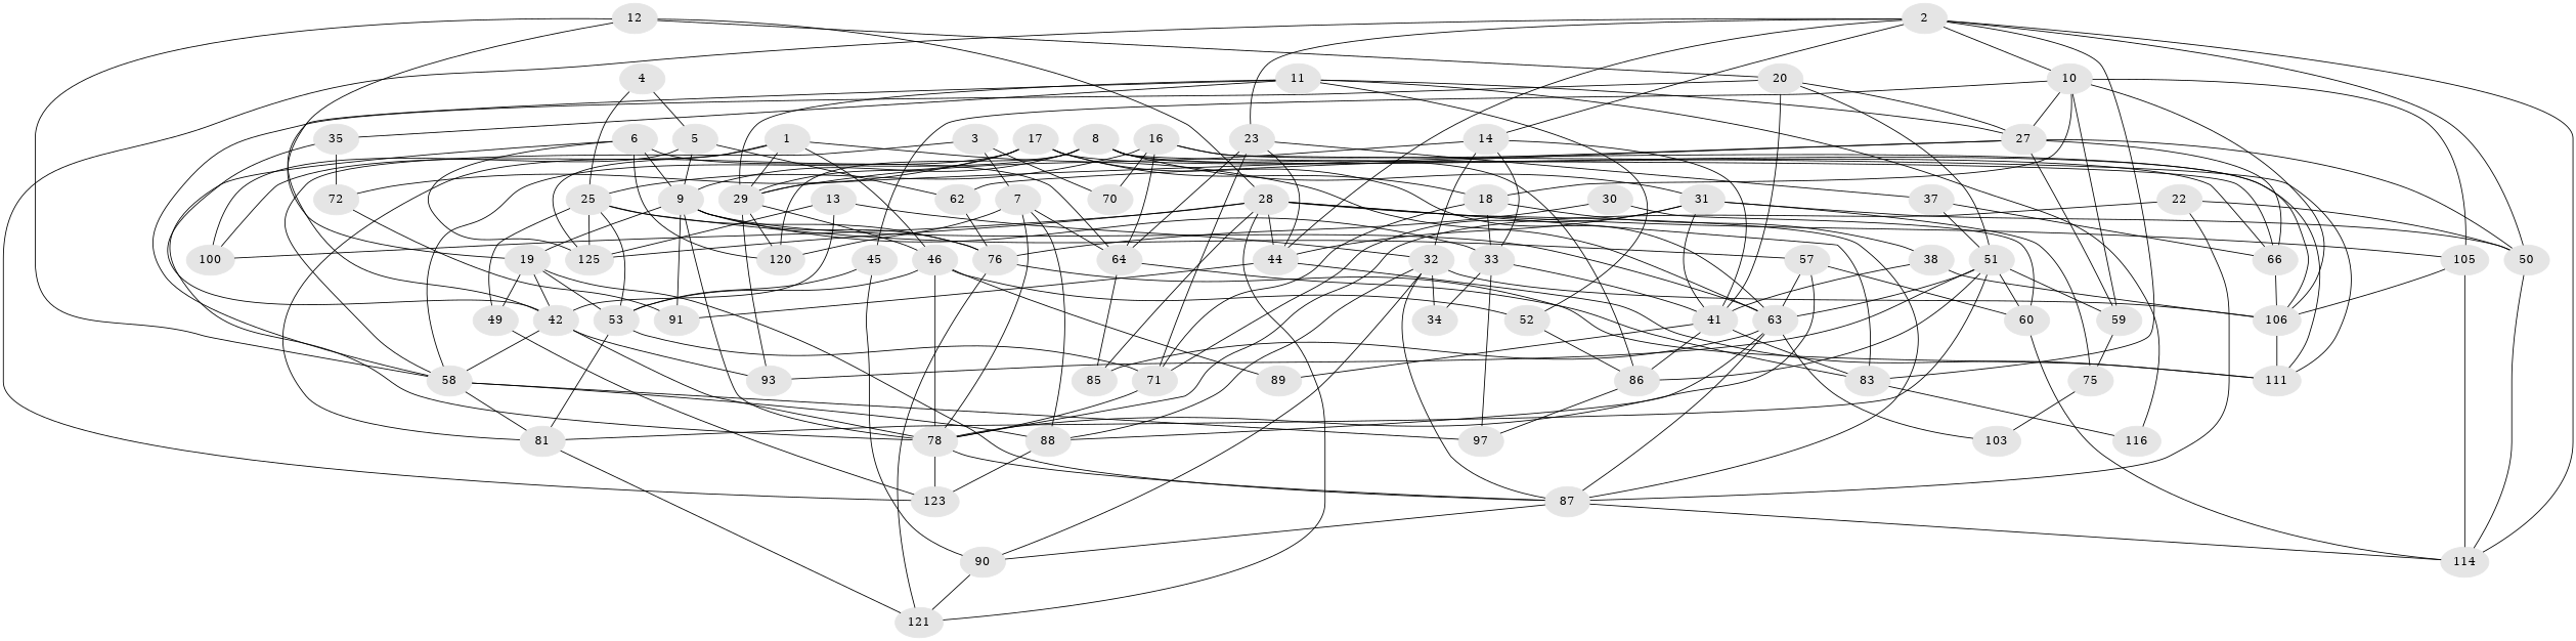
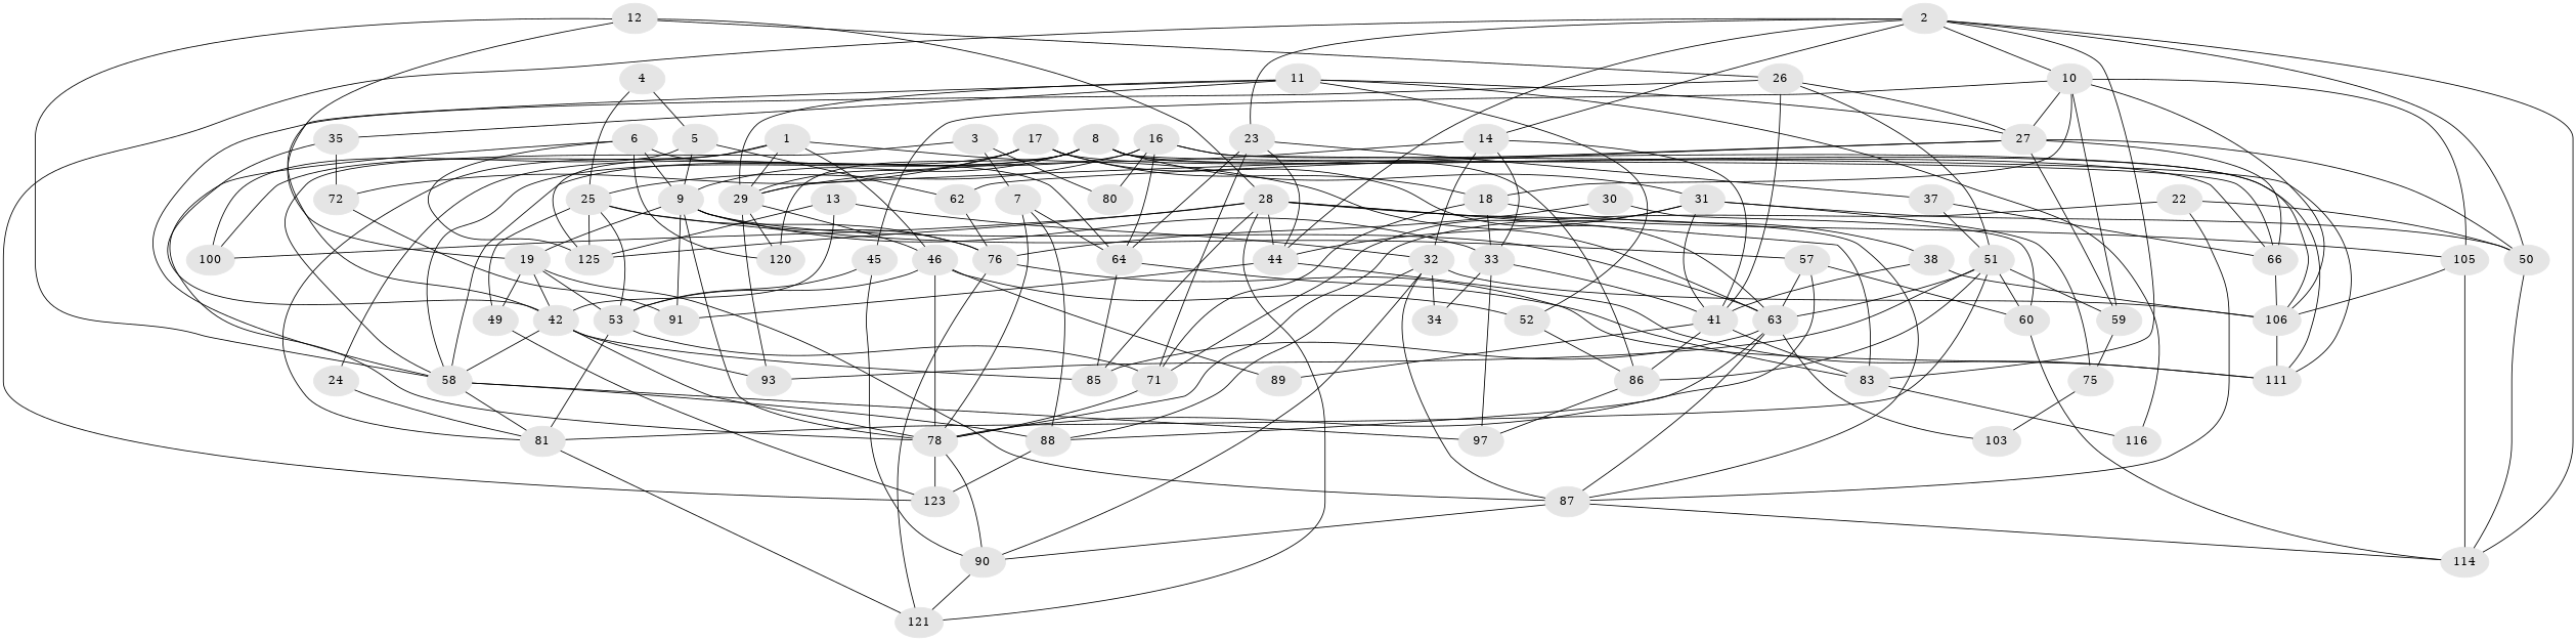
  graph {
    node [color=gray90 style=filled]
    1 [super="+55"]
    29 [super="+113"]
    46 [super="+84"]
    n4 [label=63 super="+92"]
    100
    125
    120
    93
    78 [super="+115"]
    52
    53 [super="+65"]
    89
    85
    88
    87 [super="+96"]
    103
    2 [super="+40"]
    10 [super="+39"]
    14 [super="+47"]
    23 [super="+77"]
    44 [super="+61"]
    50 [super="+102"]
    83 [super="+110"]
    114
    123
    18 [super="+48"]
    27 [super="+124"]
    45
    59 [super="+67"]
    105 [super="+119"]
    106 [super="+118"]
    33 [super="+104"]
    32 [super="+112"]
    41 [super="+54"]
    64 [super="+68"]
    71 [super="+80"]
    37
    111
    91
    116
    7 [super="+122"]
    3
    58 [super="+69"]
-   70
+   70 [label=80]
    81 [super="+99"]
    97
    5 [super="+15"]
    9 [super="+36"]
    62
    4
    25 [super="+117"]
    76 [super="+101"]
    49
    57
    19 [super="+94"]
    12 [super="+74"]
-   26 [super="+56" label=20]
+   26 [super="+56"]
    28 [super="+109"]
    6 [super="+43"]
    90
    8 [super="+79"]
+   24
    31 [super="+98"]
    66 [super="+82"]
    86
    75
    42 [super="+63"]
    34
    121
    38
    11 [super="+21"]
    35
    72
    51 [super="+107"]
    13 [super="+108"]
    16 [super="+95"]
    17 [super="+20"]
    22
    60
    30
    1 -- 29 [weight=2]
    1 -- 46
    1 -- n4
    1 -- 100
    1 -- 125
    29 -- 46
    29 -- 120
    29 -- 93
    46 -- 78
    46 -- 52
    46 -- 53
    46 -- 89
    n4 -- 85
    n4 -- 88
    n4 -- 87
    n4 -- 103
    78 -- 123
-   78 -- 87
+   78 -- 90
    52 -- 86
    53 -- 71
    53 -- 81
    88 -- 123
    87 -- 114
    87 -- 90
    2 -- 10
    2 -- 14
    2 -- 23
    2 -- 44
    2 -- 50
    2 -- 83
    2 -- 114
    2 -- 123
    10 -- 18
    10 -- 27
    10 -- 45
    10 -- 59
    10 -- 105
    10 -- 106
    14 -- 29 [weight=2]
    14 -- 33
    14 -- 32
    14 -- 41
    23 -- 44
    23 -- 64
    23 -- 71
    23 -- 37
    44 -- 111
    44 -- 91
    50 -- 114
    83 -- 116
    18 -- 33
    18 -- 71
    18 -- 38
    27 -- 29
    27 -- 50
    27 -- 59
    27 -- 62
    27 -- 66
    45 -- 53
    45 -- 90
    59 -- 75
    105 -- 114
    105 -- 106
    106 -- 111
    33 -- 41
    33 -- 97
    33 -- 34
    32 -- 88
    32 -- 87
    32 -- 106
    32 -- 90
    32 -- 34
    41 -- 89
    41 -- 83
    41 -- 86
    64 -- 85 [weight=2]
    64 -- 83
    71 -- 78
    37 -- 66
    37 -- 51
-   7 -- 120
    7 -- 78
    7 -- 88
    7 -- 64
    3 -- 7
    3 -- 58
    3 -- 70
    58 -- 88
    58 -- 81
    58 -- 97
    81 -- 121
    5 -- 100
    5 -- 9
    5 -- 62
    9 -- n4
    9 -- 78
    9 -- 33
    9 -- 91
    9 -- 76
    9 -- 19
    62 -- 76
    4 -- 5
    4 -- 25
    25 -- 125
    25 -- 53
    25 -- 76
    25 -- 49
    25 -- 57
    76 -- 111
    76 -- 121
    49 -- 123
    57 -- n4
    57 -- 78
    57 -- 60
    19 -- 53
    19 -- 87
    19 -- 49
    19 -- 42
    12 -- 58
    12 -- 19
    12 -- 26
    12 -- 28
    26 -- 27
    26 -- 41
    26 -- 58
    26 -- 51
    28 -- 100
    28 -- 125
    28 -- 85
    28 -- 87
    28 -- 44
    28 -- 83
    28 -- 105
    28 -- 121
    6 -- 125
    6 -- 120
    6 -- 78
    6 -- 64
    6 -- 9
    90 -- 121
    8 -- 120
    8 -- 111
    8 -- 58
    8 -- 9
+   8 -- 24
    8 -- 31
    8 -- 66
    8 -- 86
+   24 -- 81
    31 -- 44
    31 -- 50
    31 -- 41
    31 -- 71
    31 -- 75
    66 -- 106
    86 -- 97
    75 -- 103
    42 -- 93
    42 -- 78
+   42 -- 85
    42 -- 58
    38 -- 106
    38 -- 41
    11 -- 29
    11 -- 52
    11 -- 27
    11 -- 116
    11 -- 42
    11 -- 35
    35 -- 42
    35 -- 72
    72 -- 91
    51 -- n4
    51 -- 93
    51 -- 59
    51 -- 81
    51 -- 86
    51 -- 60
    13 -- 125
    13 -- 32
    13 -- 42
    16 -- 106
    16 -- 64
    16 -- 111
+   16 -- 58
    16 -- 70
    16 -- 25
    17 -- 29
    17 -- n4
    17 -- 18
    17 -- 81
    17 -- 66
    17 -- 72
    22 -- 78
    22 -- 87
    22 -- 50
    60 -- 114
    30 -- 76
    30 -- 60
  }
